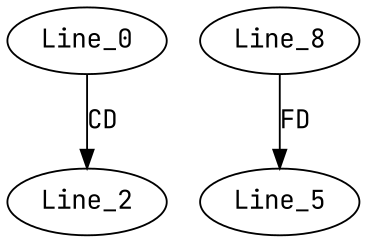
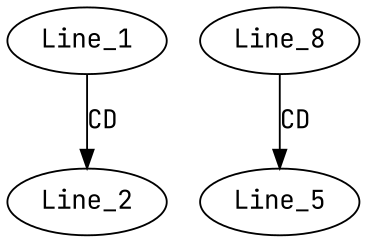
  digraph {
    fontname="JetBrains Mono"
    node [fontname="JetBrains Mono"]
    edge [fontname="JetBrains Mono"]
-   Line_0
+   Line_0 [label=Line_1]
    Line_2
    n3 [label=Line_8]
    Line_5
    Line_0 -> Line_2 [label=CD]
-   n3 -> Line_5 [label=FD]
+   n3 -> Line_5 [label=CD]
  }
